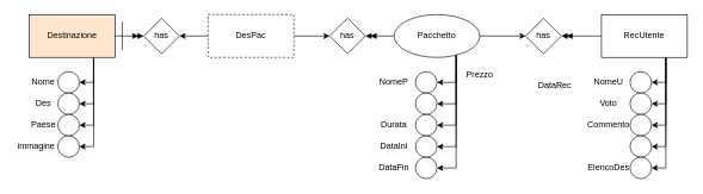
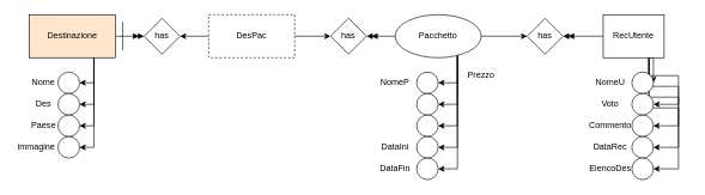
  <mxCell id="0" />
  <mxCell id="1" parent="0" />
  <mxCell id="2" style="edgeStyle=orthogonalEdgeStyle;rounded=0;orthogonalLoop=1;jettySize=auto;html=1;exitX=1;exitY=0.5;exitDx=0;exitDy=0;endArrow=doubleBlock;endFill=1;" edge="1" parent="1" source="7" target="9"><mxGeometry relative="1" as="geometry" /></mxCell>
  <mxCell id="3" style="edgeStyle=orthogonalEdgeStyle;rounded=0;orthogonalLoop=1;jettySize=auto;html=1;exitX=0.75;exitY=1;exitDx=0;exitDy=0;entryX=1;entryY=0.5;entryDx=0;entryDy=0;" edge="1" parent="1" source="7" target="8"><mxGeometry relative="1" as="geometry" /></mxCell>
  <mxCell id="4" style="edgeStyle=orthogonalEdgeStyle;rounded=0;orthogonalLoop=1;jettySize=auto;html=1;exitX=0.75;exitY=1;exitDx=0;exitDy=0;entryX=1;entryY=0.5;entryDx=0;entryDy=0;" edge="1" parent="1" source="7" target="26"><mxGeometry relative="1" as="geometry" /></mxCell>
  <mxCell id="5" style="edgeStyle=orthogonalEdgeStyle;rounded=0;orthogonalLoop=1;jettySize=auto;html=1;exitX=0.75;exitY=1;exitDx=0;exitDy=0;entryX=1;entryY=0.5;entryDx=0;entryDy=0;" edge="1" parent="1" source="7" target="28"><mxGeometry relative="1" as="geometry" /></mxCell>
  <mxCell id="6" style="edgeStyle=orthogonalEdgeStyle;rounded=0;orthogonalLoop=1;jettySize=auto;html=1;exitX=0.75;exitY=1;exitDx=0;exitDy=0;entryX=1;entryY=0.5;entryDx=0;entryDy=0;" edge="1" parent="1" source="7" target="30"><mxGeometry relative="1" as="geometry" /></mxCell>
  <mxCell id="7" value="Destinazione" style="rounded=0;whiteSpace=wrap;html=1;fillColor=#ffe6cc;" vertex="1" parent="1"><mxGeometry x="40" y="20" width="120" height="60" as="geometry" /></mxCell>
  <mxCell id="8" value="" style="ellipse;whiteSpace=wrap;html=1;aspect=fixed;" vertex="1" parent="1"><mxGeometry x="80" y="100" width="30" height="30" as="geometry" /></mxCell>
  <mxCell id="9" value="has" style="rhombus;whiteSpace=wrap;html=1;" vertex="1" parent="1"><mxGeometry x="200" y="25" width="50" height="50" as="geometry" /></mxCell>
  <mxCell id="10" style="edgeStyle=orthogonalEdgeStyle;rounded=0;orthogonalLoop=1;jettySize=auto;html=1;exitX=0.75;exitY=1;exitDx=0;exitDy=0;entryX=1;entryY=0.5;entryDx=0;entryDy=0;" edge="1" parent="1" source="17" target="32"><mxGeometry relative="1" as="geometry" /></mxCell>
  <mxCell id="11" style="edgeStyle=orthogonalEdgeStyle;rounded=0;orthogonalLoop=1;jettySize=auto;html=1;exitX=0.75;exitY=1;exitDx=0;exitDy=0;entryX=1;entryY=0.5;entryDx=0;entryDy=0;" edge="1" parent="1" source="17" target="34"><mxGeometry relative="1" as="geometry" /></mxCell>
  <mxCell id="12" style="edgeStyle=orthogonalEdgeStyle;rounded=0;orthogonalLoop=1;jettySize=auto;html=1;exitX=0.75;exitY=1;exitDx=0;exitDy=0;entryX=1;entryY=0.5;entryDx=0;entryDy=0;" edge="1" parent="1" source="17" target="36"><mxGeometry relative="1" as="geometry" /></mxCell>
  <mxCell id="13" style="edgeStyle=orthogonalEdgeStyle;rounded=0;orthogonalLoop=1;jettySize=auto;html=1;exitX=0.75;exitY=1;exitDx=0;exitDy=0;entryX=1;entryY=0.5;entryDx=0;entryDy=0;" edge="1" parent="1" source="17" target="38"><mxGeometry relative="1" as="geometry" /></mxCell>
  <mxCell id="14" style="edgeStyle=orthogonalEdgeStyle;rounded=0;orthogonalLoop=1;jettySize=auto;html=1;exitX=0.75;exitY=1;exitDx=0;exitDy=0;entryX=1;entryY=0.5;entryDx=0;entryDy=0;" edge="1" parent="1" source="17" target="40"><mxGeometry relative="1" as="geometry" /></mxCell>
  <mxCell id="15" style="edgeStyle=orthogonalEdgeStyle;rounded=0;orthogonalLoop=1;jettySize=auto;html=1;exitX=0;exitY=0.5;exitDx=0;exitDy=0;entryX=1;entryY=0.5;entryDx=0;entryDy=0;endArrow=doubleBlock;endFill=1;" edge="1" parent="1" source="17" target="55"><mxGeometry relative="1" as="geometry" /></mxCell>
  <mxCell id="16" style="edgeStyle=orthogonalEdgeStyle;rounded=0;orthogonalLoop=1;jettySize=auto;html=1;exitX=1;exitY=0.5;exitDx=0;exitDy=0;" edge="1" parent="1" source="17" target="57"><mxGeometry relative="1" as="geometry" /></mxCell>
  <mxCell id="17" value="Pacchetto" style="ellipse;whiteSpace=wrap;html=1;" vertex="1" parent="1"><mxGeometry x="550" y="20" width="120" height="60" as="geometry" /></mxCell>
  <mxCell id="18" style="edgeStyle=orthogonalEdgeStyle;rounded=0;orthogonalLoop=1;jettySize=auto;html=1;exitX=0.75;exitY=1;exitDx=0;exitDy=0;entryX=1;entryY=0.5;entryDx=0;entryDy=0;" edge="1" parent="1" source="24" target="42"><mxGeometry relative="1" as="geometry" /></mxCell>
  <mxCell id="19" style="edgeStyle=orthogonalEdgeStyle;rounded=0;orthogonalLoop=1;jettySize=auto;html=1;exitX=0.75;exitY=1;exitDx=0;exitDy=0;entryX=1;entryY=0.5;entryDx=0;entryDy=0;" edge="1" parent="1" source="24" target="44"><mxGeometry relative="1" as="geometry" /></mxCell>
  <mxCell id="20" style="edgeStyle=orthogonalEdgeStyle;rounded=0;orthogonalLoop=1;jettySize=auto;html=1;exitX=0.75;exitY=1;exitDx=0;exitDy=0;entryX=1;entryY=0.5;entryDx=0;entryDy=0;" edge="1" parent="1" source="24" target="46"><mxGeometry relative="1" as="geometry" /></mxCell>
  <mxCell id="21" style="edgeStyle=orthogonalEdgeStyle;rounded=0;orthogonalLoop=1;jettySize=auto;html=1;exitX=0.75;exitY=1;exitDx=0;exitDy=0;entryX=1;entryY=0.5;entryDx=0;entryDy=0;" edge="1" parent="1" source="24" target="48"><mxGeometry relative="1" as="geometry" /></mxCell>
  <mxCell id="22" style="edgeStyle=orthogonalEdgeStyle;rounded=0;orthogonalLoop=1;jettySize=auto;html=1;exitX=0.75;exitY=1;exitDx=0;exitDy=0;entryX=1;entryY=0.5;entryDx=0;entryDy=0;" edge="1" parent="1" source="24" target="50"><mxGeometry relative="1" as="geometry" /></mxCell>
  <mxCell id="23" style="edgeStyle=orthogonalEdgeStyle;rounded=0;orthogonalLoop=1;jettySize=auto;html=1;exitX=0;exitY=0.5;exitDx=0;exitDy=0;entryX=1;entryY=0.5;entryDx=0;entryDy=0;endArrow=doubleBlock;endFill=1;" edge="1" parent="1" source="24" target="57"><mxGeometry relative="1" as="geometry" /></mxCell>
- <mxCell id="24" value="RecUtente" style="rounded=0;whiteSpace=wrap;html=1;" vertex="1" parent="1"><mxGeometry x="840" y="20" width="120" height="60" as="geometry" /></mxCell>
+ <mxCell id="24" value="RecUtente" style="rounded=0;whiteSpace=wrap;html=1;" vertex="1" parent="1"><mxGeometry x="840" y="20" width="85" height="60" as="geometry" /></mxCell>
  <mxCell id="25" value="Nome" style="text;html=1;align=center;verticalAlign=middle;whiteSpace=wrap;rounded=0;" vertex="1" parent="1"><mxGeometry x="30" y="100" width="60" height="30" as="geometry" /></mxCell>
  <mxCell id="26" value="" style="ellipse;whiteSpace=wrap;html=1;aspect=fixed;" vertex="1" parent="1"><mxGeometry x="80" y="130" width="30" height="30" as="geometry" /></mxCell>
  <mxCell id="27" value="Des" style="text;html=1;align=center;verticalAlign=middle;whiteSpace=wrap;rounded=0;" vertex="1" parent="1"><mxGeometry x="30" y="130" width="60" height="30" as="geometry" /></mxCell>
  <mxCell id="28" value="" style="ellipse;whiteSpace=wrap;html=1;aspect=fixed;" vertex="1" parent="1"><mxGeometry x="80" y="160" width="30" height="30" as="geometry" /></mxCell>
  <mxCell id="29" value="Paese" style="text;html=1;align=center;verticalAlign=middle;whiteSpace=wrap;rounded=0;" vertex="1" parent="1"><mxGeometry x="30" y="160" width="60" height="30" as="geometry" /></mxCell>
  <mxCell id="30" value="" style="ellipse;whiteSpace=wrap;html=1;aspect=fixed;" vertex="1" parent="1"><mxGeometry x="80" y="190" width="30" height="30" as="geometry" /></mxCell>
  <mxCell id="31" value="immagine" style="text;html=1;align=center;verticalAlign=middle;whiteSpace=wrap;rounded=0;" vertex="1" parent="1"><mxGeometry x="20" y="190" width="60" height="30" as="geometry" /></mxCell>
  <mxCell id="32" value="" style="ellipse;whiteSpace=wrap;html=1;aspect=fixed;" vertex="1" parent="1"><mxGeometry x="580" y="100" width="30" height="30" as="geometry" /></mxCell>
  <mxCell id="33" value="NomeP" style="text;html=1;align=center;verticalAlign=middle;whiteSpace=wrap;rounded=0;" vertex="1" parent="1"><mxGeometry x="520" y="100" width="60" height="30" as="geometry" /></mxCell>
  <mxCell id="34" value="" style="ellipse;whiteSpace=wrap;html=1;aspect=fixed;" vertex="1" parent="1"><mxGeometry x="580" y="130" width="30" height="30" as="geometry" /></mxCell>
  <mxCell id="35" value="Prezzo" style="text;html=1;align=center;verticalAlign=middle;whiteSpace=wrap;rounded=0;" vertex="1" parent="1"><mxGeometry x="640" y="90" width="60" height="30" as="geometry" /></mxCell>
  <mxCell id="36" value="" style="ellipse;whiteSpace=wrap;html=1;aspect=fixed;" vertex="1" parent="1"><mxGeometry x="580" y="160" width="30" height="30" as="geometry" /></mxCell>
- <mxCell id="37" value="Durata" style="text;html=1;align=center;verticalAlign=middle;whiteSpace=wrap;rounded=0;" vertex="1" parent="1"><mxGeometry x="520" y="160" width="60" height="30" as="geometry" /></mxCell>
  <mxCell id="38" value="" style="ellipse;whiteSpace=wrap;html=1;aspect=fixed;" vertex="1" parent="1"><mxGeometry x="580" y="190" width="30" height="30" as="geometry" /></mxCell>
  <mxCell id="39" value="DataIni" style="text;html=1;align=center;verticalAlign=middle;whiteSpace=wrap;rounded=0;" vertex="1" parent="1"><mxGeometry x="520" y="190" width="60" height="30" as="geometry" /></mxCell>
  <mxCell id="40" value="" style="ellipse;whiteSpace=wrap;html=1;aspect=fixed;" vertex="1" parent="1"><mxGeometry x="580" y="220" width="30" height="30" as="geometry" /></mxCell>
  <mxCell id="41" value="DataFin" style="text;html=1;align=center;verticalAlign=middle;whiteSpace=wrap;rounded=0;" vertex="1" parent="1"><mxGeometry x="520" y="220" width="60" height="30" as="geometry" /></mxCell>
  <mxCell id="42" value="" style="ellipse;whiteSpace=wrap;html=1;aspect=fixed;" vertex="1" parent="1"><mxGeometry x="880" y="100" width="30" height="30" as="geometry" /></mxCell>
  <mxCell id="43" value="NomeU" style="text;html=1;align=center;verticalAlign=middle;whiteSpace=wrap;rounded=0;" vertex="1" parent="1"><mxGeometry x="820" y="100" width="60" height="30" as="geometry" /></mxCell>
  <mxCell id="44" value="" style="ellipse;whiteSpace=wrap;html=1;aspect=fixed;" vertex="1" parent="1"><mxGeometry x="880" y="130" width="30" height="30" as="geometry" /></mxCell>
  <mxCell id="45" value="Voto" style="text;html=1;align=center;verticalAlign=middle;whiteSpace=wrap;rounded=0;" vertex="1" parent="1"><mxGeometry x="820" y="130" width="60" height="30" as="geometry" /></mxCell>
  <mxCell id="46" value="" style="ellipse;whiteSpace=wrap;html=1;aspect=fixed;" vertex="1" parent="1"><mxGeometry x="880" y="160" width="30" height="30" as="geometry" /></mxCell>
  <mxCell id="47" value="Commento" style="text;html=1;align=center;verticalAlign=middle;whiteSpace=wrap;rounded=0;" vertex="1" parent="1"><mxGeometry x="820" y="160" width="60" height="30" as="geometry" /></mxCell>
  <mxCell id="48" value="" style="ellipse;whiteSpace=wrap;html=1;aspect=fixed;" vertex="1" parent="1"><mxGeometry x="880" y="190" width="30" height="30" as="geometry" /></mxCell>
- <mxCell id="49" value="DataRec" style="text;html=1;align=center;verticalAlign=middle;whiteSpace=wrap;rounded=0;" vertex="1" parent="1"><mxGeometry x="745" y="105" width="60" height="30" as="geometry" /></mxCell>
+ <mxCell id="49" value="DataRec" style="text;html=1;align=center;verticalAlign=middle;whiteSpace=wrap;rounded=0;" vertex="1" parent="1"><mxGeometry x="820" y="190" width="60" height="30" as="geometry" /></mxCell>
  <mxCell id="50" value="" style="ellipse;whiteSpace=wrap;html=1;aspect=fixed;" vertex="1" parent="1"><mxGeometry x="880" y="220" width="30" height="30" as="geometry" /></mxCell>
  <mxCell id="51" value="ElencoDes" style="text;html=1;align=center;verticalAlign=middle;whiteSpace=wrap;rounded=0;" vertex="1" parent="1"><mxGeometry x="820" y="220" width="60" height="30" as="geometry" /></mxCell>
  <mxCell id="52" style="edgeStyle=orthogonalEdgeStyle;rounded=0;orthogonalLoop=1;jettySize=auto;html=1;exitX=0;exitY=0.5;exitDx=0;exitDy=0;entryX=1;entryY=0.5;entryDx=0;entryDy=0;" edge="1" parent="1" source="54" target="9"><mxGeometry relative="1" as="geometry" /></mxCell>
  <mxCell id="53" style="edgeStyle=orthogonalEdgeStyle;rounded=0;orthogonalLoop=1;jettySize=auto;html=1;exitX=1;exitY=0.5;exitDx=0;exitDy=0;" edge="1" parent="1" source="54" target="55"><mxGeometry relative="1" as="geometry" /></mxCell>
  <mxCell id="54" value="DesPac" style="rounded=0;whiteSpace=wrap;html=1;dashed=1;" vertex="1" parent="1"><mxGeometry x="290" y="20" width="120" height="60" as="geometry" /></mxCell>
  <mxCell id="55" value="has" style="rhombus;whiteSpace=wrap;html=1;" vertex="1" parent="1"><mxGeometry x="460" y="25" width="50" height="50" as="geometry" /></mxCell>
  <mxCell id="56" value="" style="endArrow=none;html=1;rounded=0;" edge="1" parent="1"><mxGeometry width="50" height="50" relative="1" as="geometry"><mxPoint x="170" y="70" as="sourcePoint" /><mxPoint x="170" y="30" as="targetPoint" /></mxGeometry></mxCell>
  <mxCell id="57" value="has" style="rhombus;whiteSpace=wrap;html=1;" vertex="1" parent="1"><mxGeometry x="734" y="25" width="50" height="50" as="geometry" /></mxCell>
